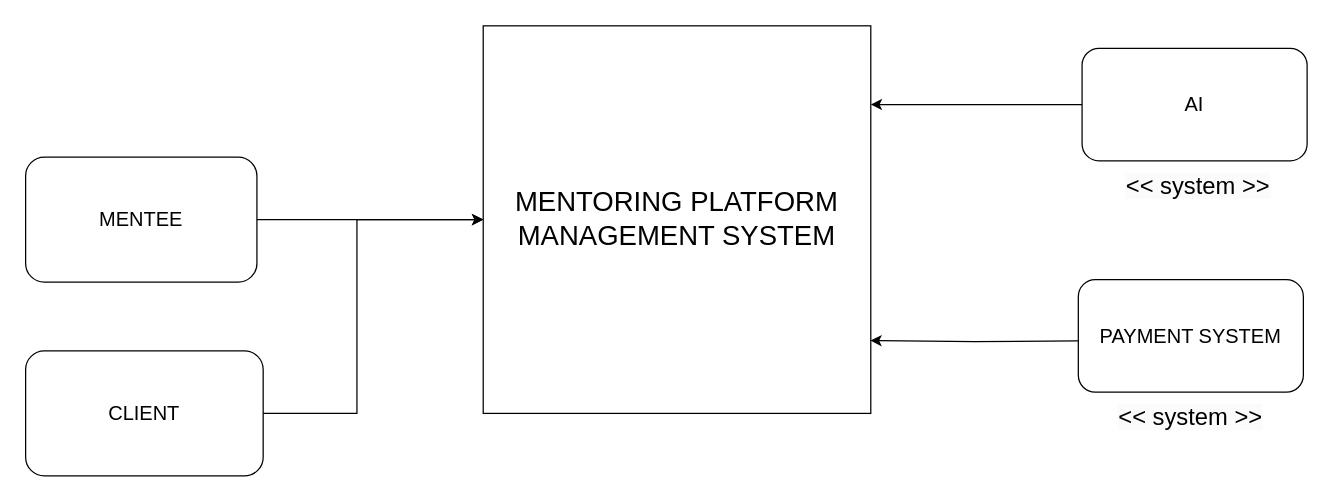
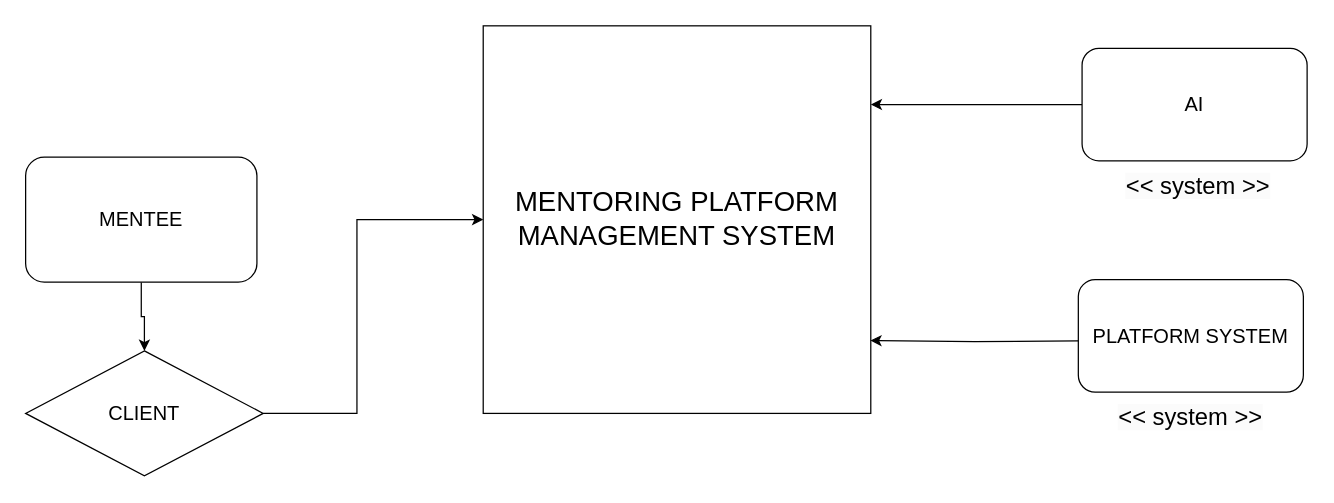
  <mxCell id="0" />
  <mxCell id="1" parent="0" />
  <mxCell id="2" value="&lt;font style=&quot;font-size: 22px;&quot;&gt;MENTORING PLATFORM &lt;br&gt;MANAGEMENT SYSTEM&lt;/font&gt;" style="whiteSpace=wrap;html=1;aspect=fixed;" parent="1" vertex="1"><mxGeometry x="386" y="20" width="310" height="310" as="geometry" /></mxCell>
- <mxCell id="3" style="edgeStyle=orthogonalEdgeStyle;rounded=0;orthogonalLoop=1;jettySize=auto;html=1;entryX=0;entryY=0.5;entryDx=0;entryDy=0;" parent="1" source="4" target="2" edge="1"><mxGeometry relative="1" as="geometry" /></mxCell>
+ <mxCell id="3" style="edgeStyle=orthogonalEdgeStyle;rounded=0;orthogonalLoop=1;jettySize=auto;html=1;" parent="1" source="4" target="6" edge="1"><mxGeometry relative="1" as="geometry" /></mxCell>
  <mxCell id="4" value="&lt;font style=&quot;font-size: 16px;&quot;&gt;MENTEE&lt;/font&gt;" style="rounded=1;whiteSpace=wrap;html=1;" parent="1" vertex="1"><mxGeometry x="20" y="125" width="185" height="100" as="geometry" /></mxCell>
  <mxCell id="5" style="edgeStyle=orthogonalEdgeStyle;rounded=0;orthogonalLoop=1;jettySize=auto;html=1;entryX=0;entryY=0.5;entryDx=0;entryDy=0;" parent="1" source="6" target="2" edge="1"><mxGeometry relative="1" as="geometry"><Array as="points"><mxPoint x="285" y="330" /><mxPoint x="285" y="175" /></Array></mxGeometry></mxCell>
- <mxCell id="6" value="&lt;font style=&quot;font-size: 16px;&quot;&gt;CLIENT&lt;/font&gt;" style="rounded=1;whiteSpace=wrap;html=1;" parent="1" vertex="1"><mxGeometry x="20" y="280" width="190" height="100" as="geometry" /></mxCell>
+ <mxCell id="6" value="&lt;font style=&quot;font-size: 16px;&quot;&gt;CLIENT&lt;/font&gt;" style="rhombus;whiteSpace=wrap;html=1;" parent="1" vertex="1"><mxGeometry x="20" y="280" width="190" height="100" as="geometry" /></mxCell>
  <mxCell id="7" style="edgeStyle=orthogonalEdgeStyle;rounded=0;orthogonalLoop=1;jettySize=auto;html=1;entryX=1;entryY=0.5;entryDx=0;entryDy=0;" parent="1" source="8" edge="1"><mxGeometry relative="1" as="geometry"><mxPoint x="696" y="83" as="targetPoint" /></mxGeometry></mxCell>
  <mxCell id="8" value="&lt;font style=&quot;font-size: 16px;&quot;&gt;AI&lt;/font&gt;" style="rounded=1;whiteSpace=wrap;html=1;" parent="1" vertex="1"><mxGeometry x="865" y="38" width="180" height="90" as="geometry" /></mxCell>
  <mxCell id="9" value="&lt;span style=&quot;color: rgb(0, 0, 0); font-family: Helvetica; font-size: 19px; font-style: normal; font-variant-ligatures: normal; font-variant-caps: normal; font-weight: 400; letter-spacing: normal; orphans: 2; text-align: center; text-indent: 0px; text-transform: none; widows: 2; word-spacing: 0px; -webkit-text-stroke-width: 0px; background-color: rgb(251, 251, 251); text-decoration-thickness: initial; text-decoration-style: initial; text-decoration-color: initial; float: none; display: inline !important;&quot;&gt;&amp;lt;&amp;lt; system &amp;gt;&amp;gt;&lt;/span&gt;" style="text;html=1;strokeColor=none;fillColor=none;align=center;verticalAlign=middle;whiteSpace=wrap;rounded=0;" parent="1" vertex="1"><mxGeometry x="896" y="128" width="124" height="42" as="geometry" /></mxCell>
- <mxCell id="10" value="&lt;font style=&quot;font-size: 16px;&quot;&gt;PAYMENT SYSTEM&lt;/font&gt;" style="rounded=1;whiteSpace=wrap;html=1;" parent="1" vertex="1"><mxGeometry x="862" y="223" width="180" height="90" as="geometry" /></mxCell>
+ <mxCell id="10" value="&lt;font style=&quot;font-size: 16px;&quot;&gt;PLATFORM SYSTEM&lt;/font&gt;" style="rounded=1;whiteSpace=wrap;html=1;" parent="1" vertex="1"><mxGeometry x="862" y="223" width="180" height="90" as="geometry" /></mxCell>
  <mxCell id="11" value="&lt;span style=&quot;color: rgb(0, 0, 0); font-family: Helvetica; font-size: 19px; font-style: normal; font-variant-ligatures: normal; font-variant-caps: normal; font-weight: 400; letter-spacing: normal; orphans: 2; text-align: center; text-indent: 0px; text-transform: none; widows: 2; word-spacing: 0px; -webkit-text-stroke-width: 0px; background-color: rgb(251, 251, 251); text-decoration-thickness: initial; text-decoration-style: initial; text-decoration-color: initial; float: none; display: inline !important;&quot;&gt;&amp;lt;&amp;lt; system &amp;gt;&amp;gt;&lt;/span&gt;" style="text;html=1;strokeColor=none;fillColor=none;align=center;verticalAlign=middle;whiteSpace=wrap;rounded=0;" parent="1" vertex="1"><mxGeometry x="890" y="313" width="124" height="42" as="geometry" /></mxCell>
  <mxCell id="12" style="edgeStyle=orthogonalEdgeStyle;rounded=0;orthogonalLoop=1;jettySize=auto;html=1;entryX=0.999;entryY=0.812;entryDx=0;entryDy=0;entryPerimeter=0;" parent="1" target="2" edge="1"><mxGeometry relative="1" as="geometry"><mxPoint x="862" y="272" as="sourcePoint" /><mxPoint x="703" y="272" as="targetPoint" /></mxGeometry></mxCell>
